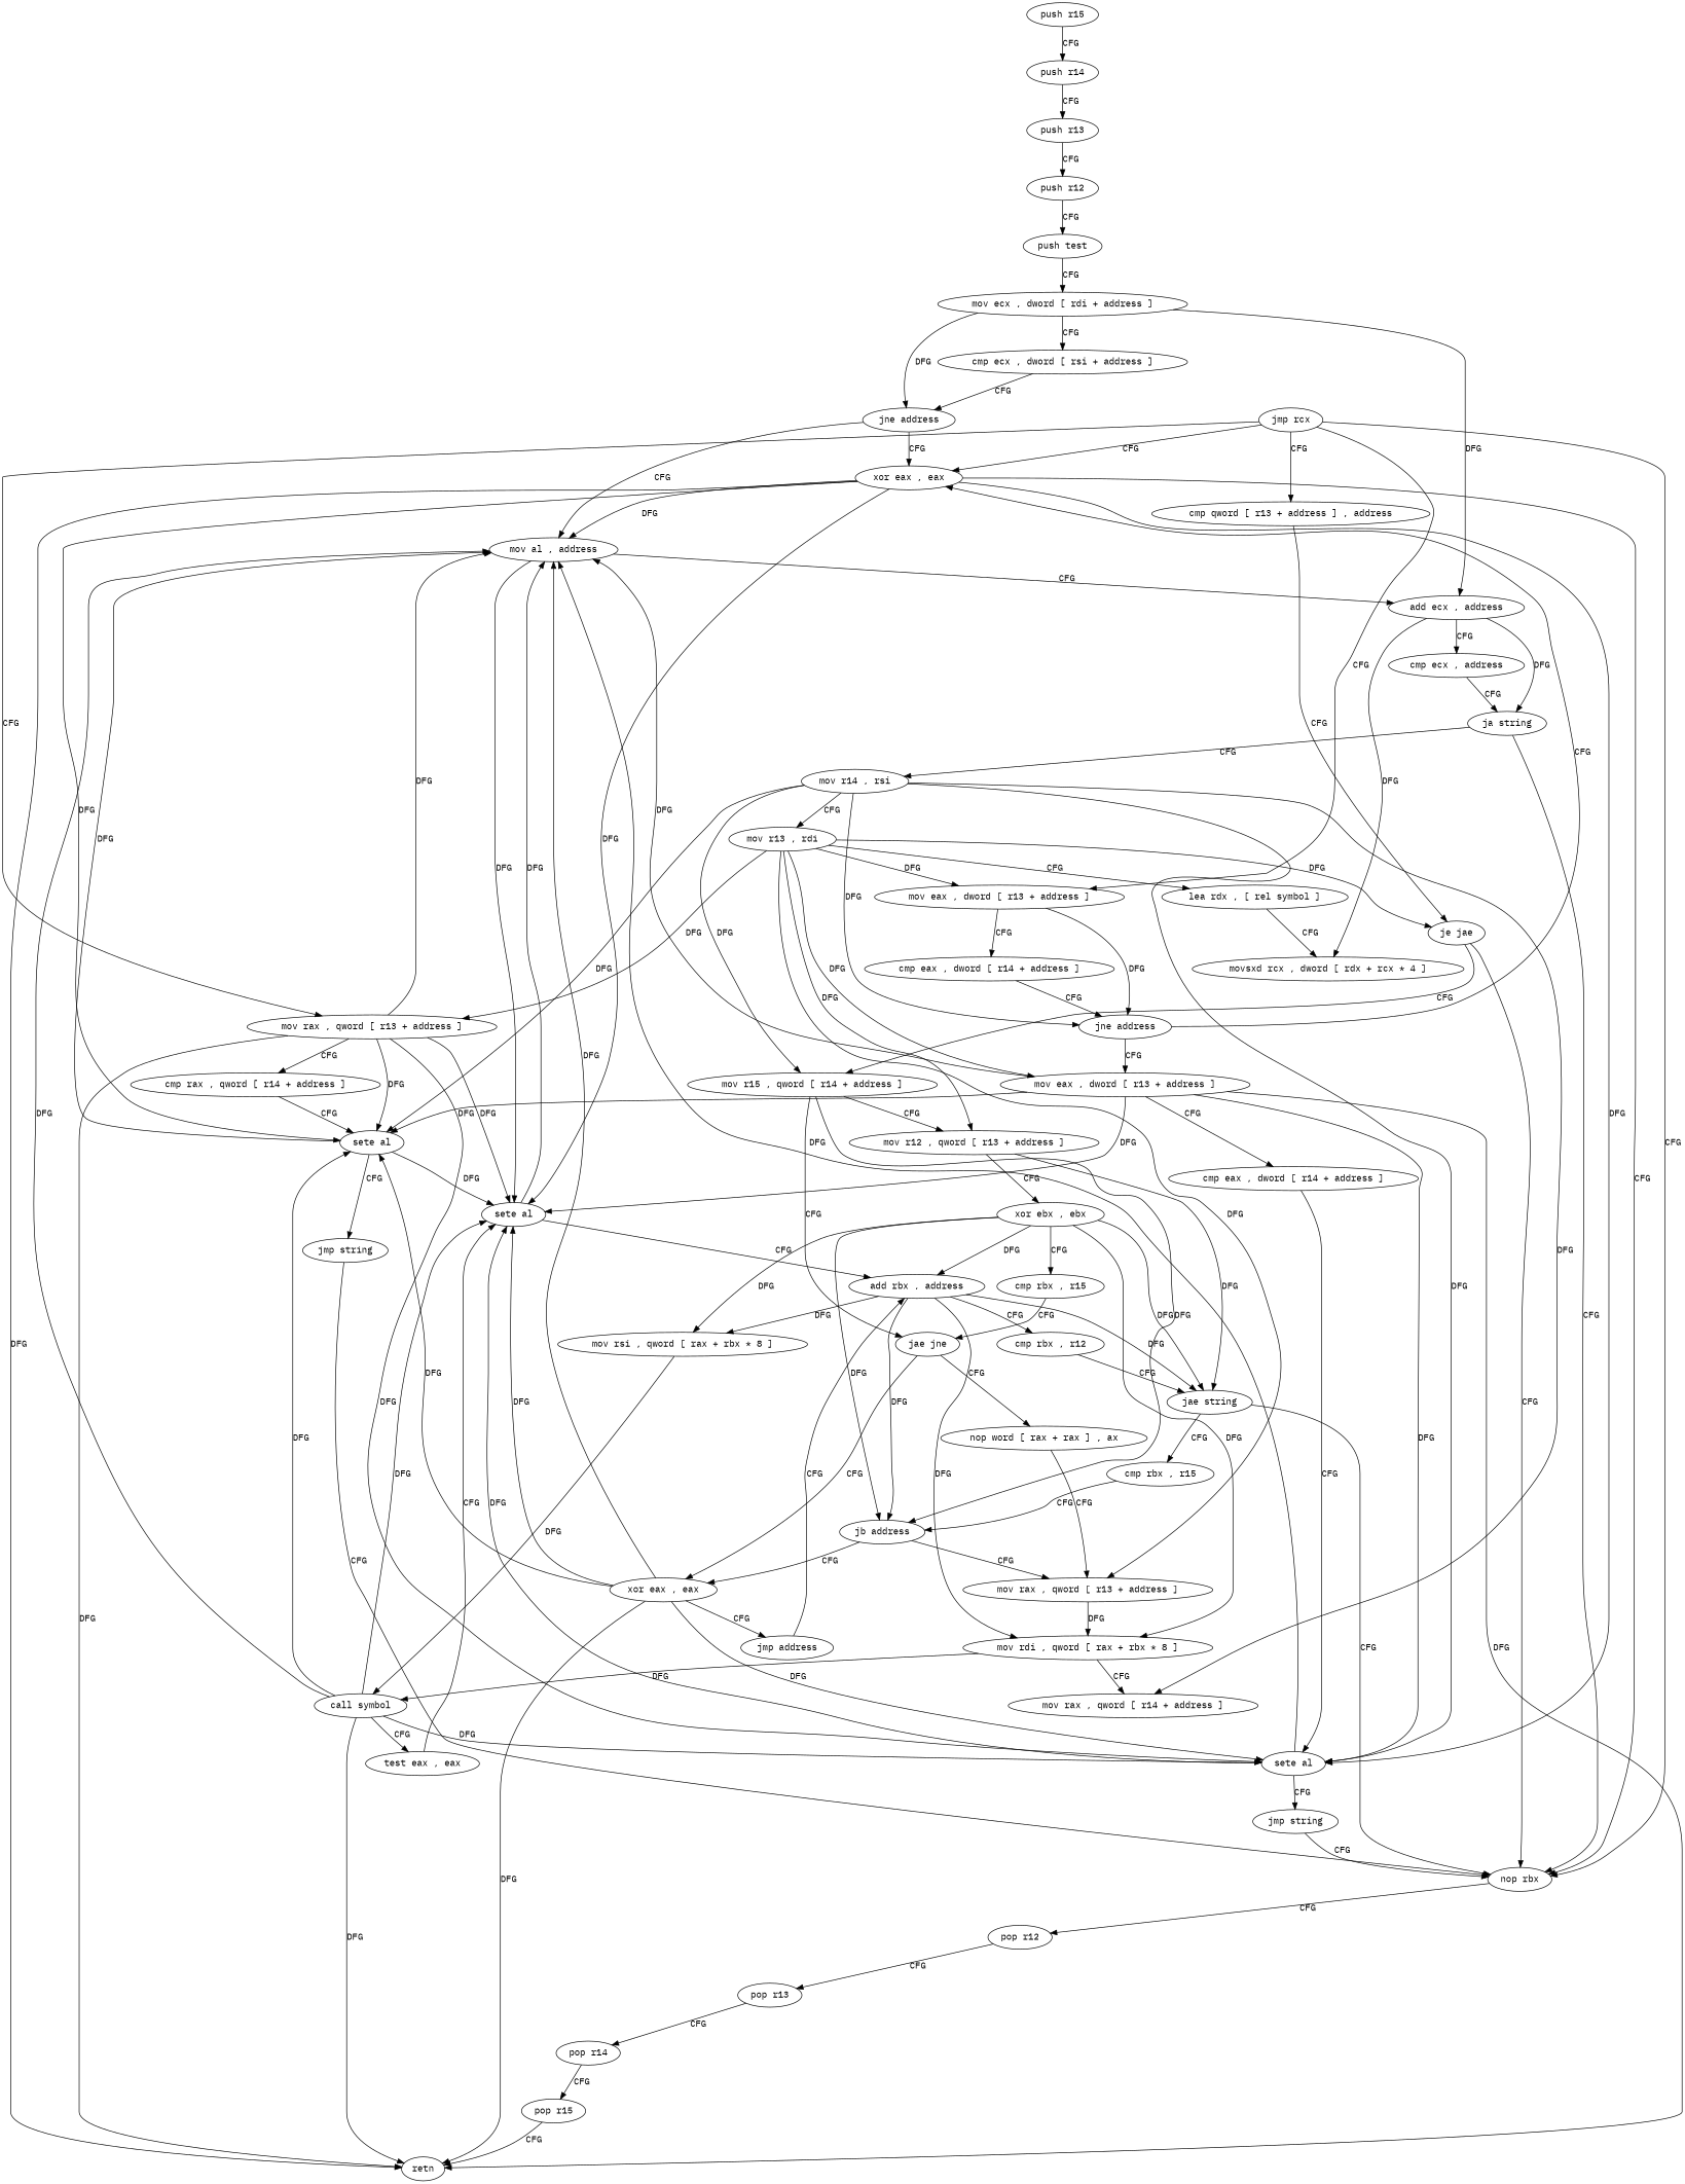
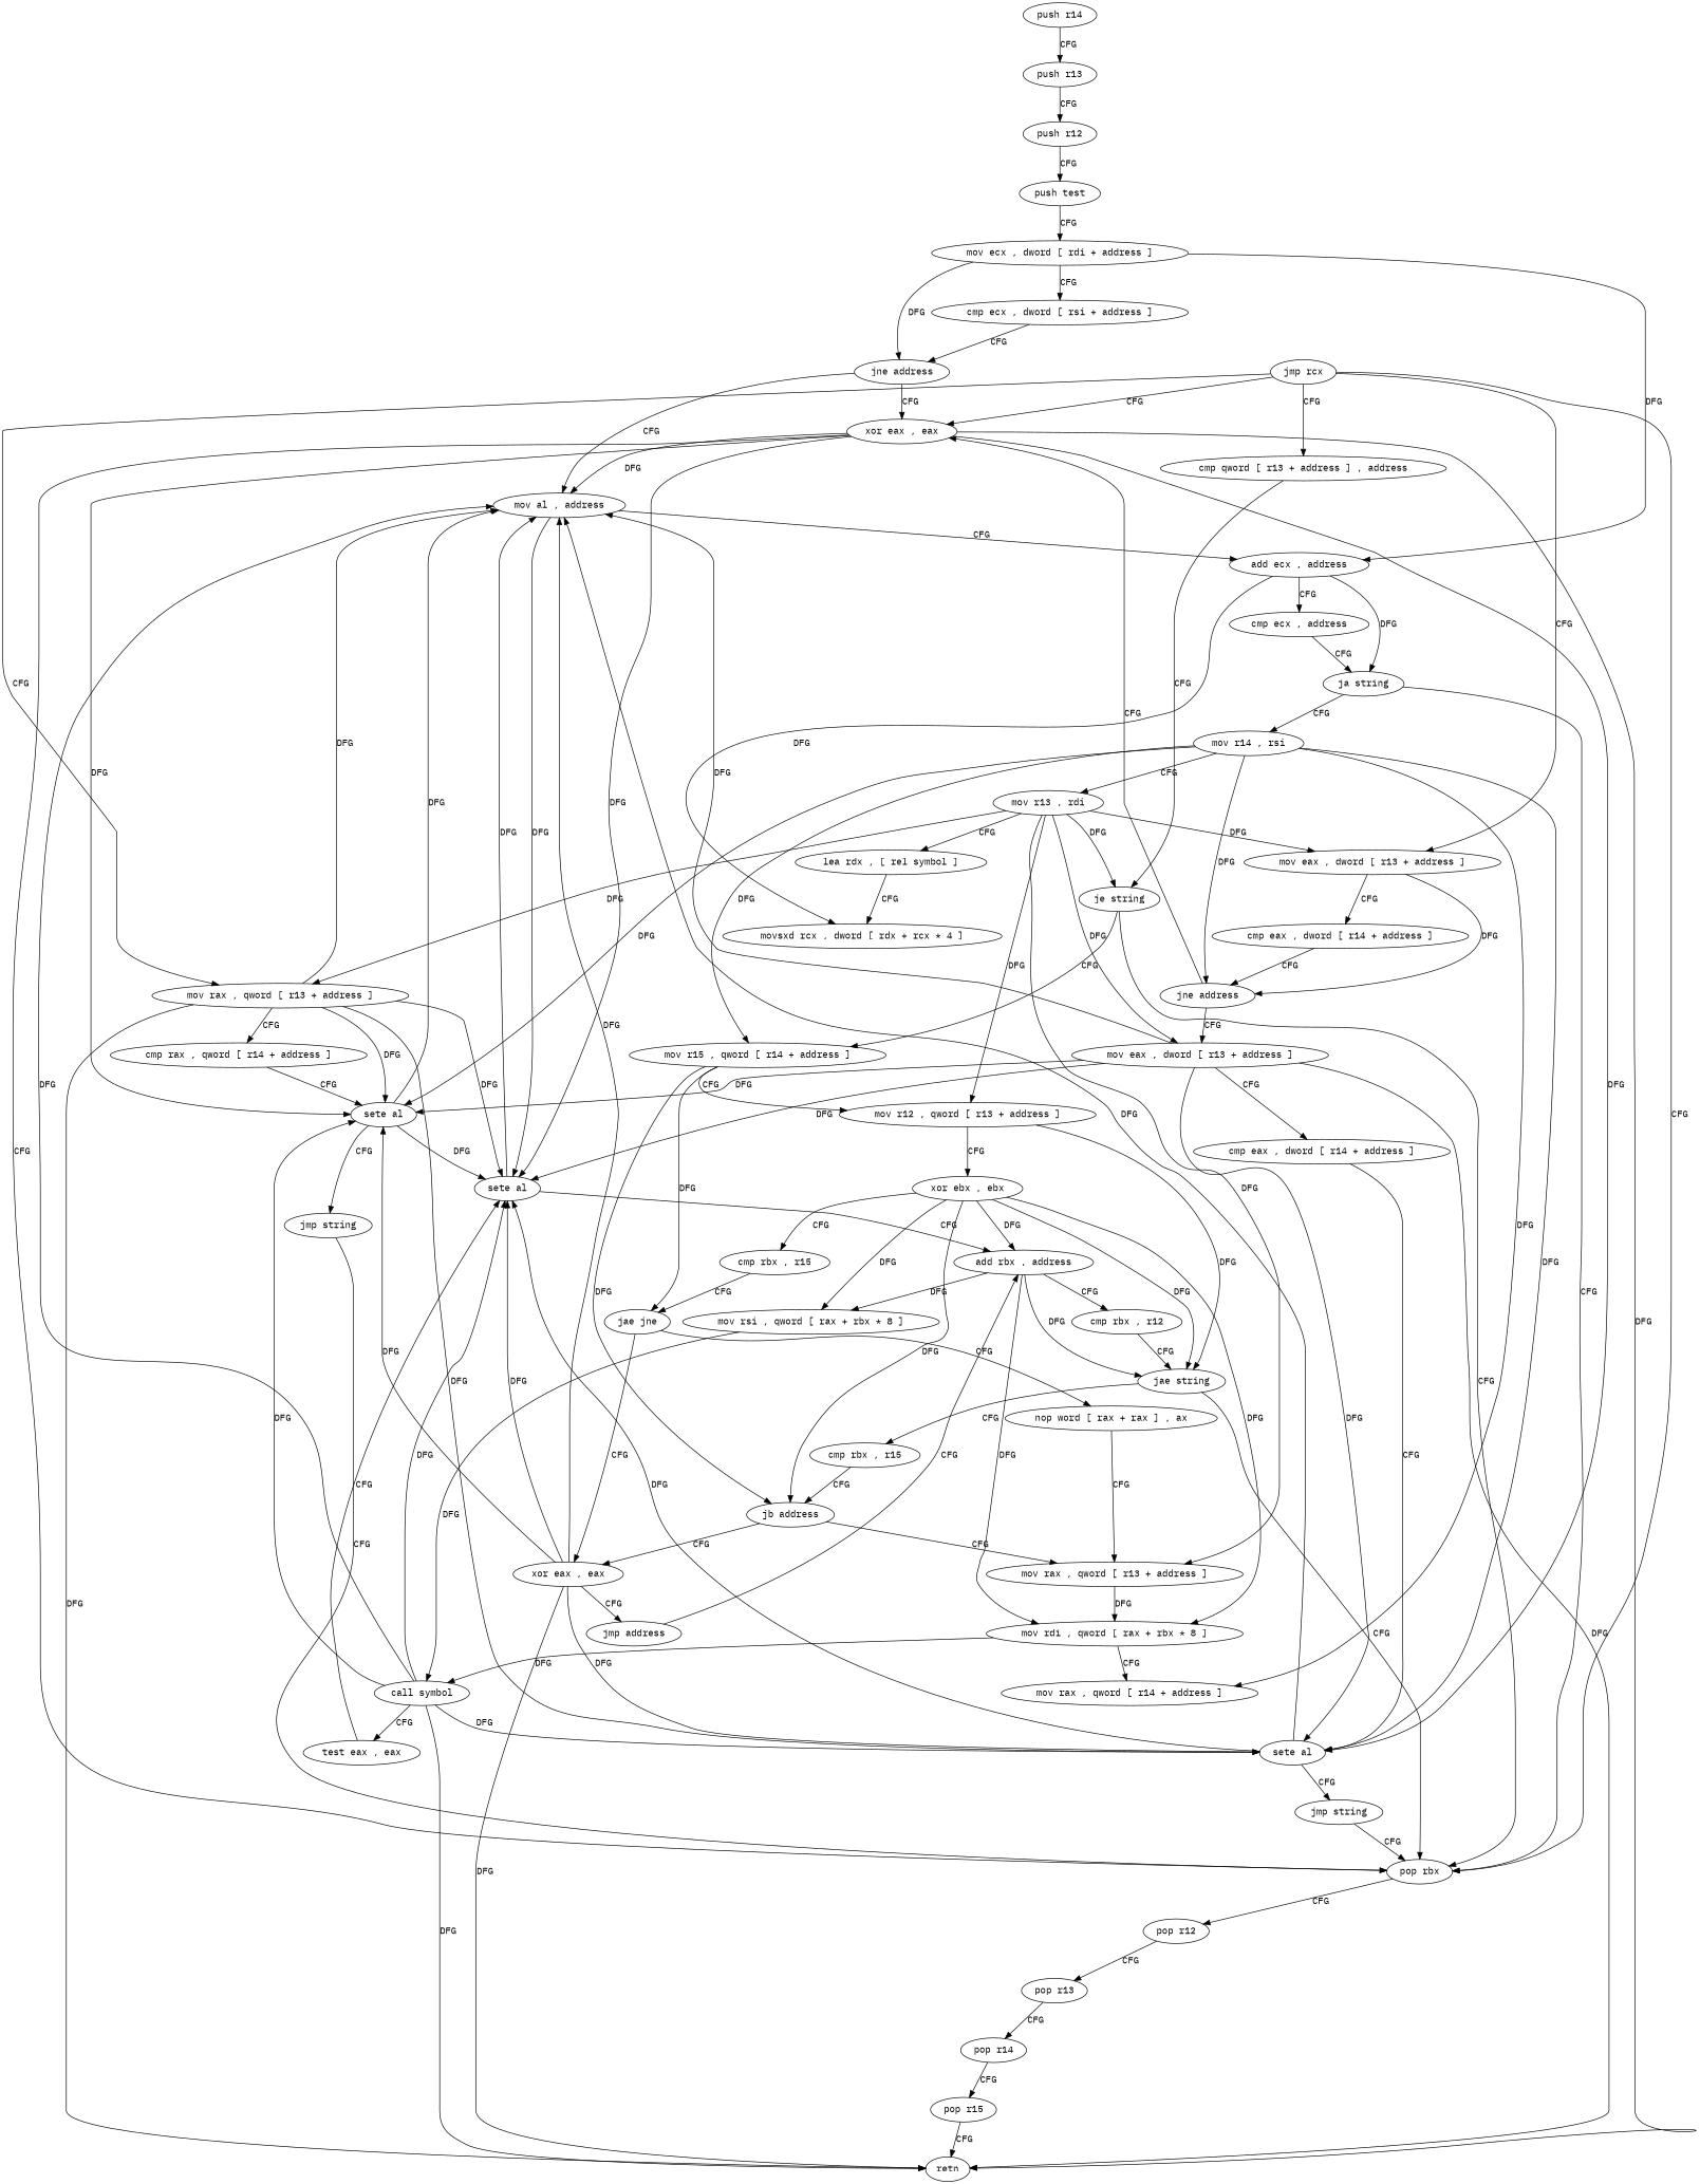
  digraph {
    fontname="IBM Plex Mono"
    node [fontname="IBM Plex Mono"]
    edge [fontname="IBM Plex Mono"]
-   n1 [label="push r15"]
    n2 [label="push r14"]
    n3 [label="push r13"]
    n4 [label="push r12"]
    n5 [label="push test"]
    n6 [label="mov ecx , dword [ rdi + address ]"]
    n7 [label="cmp ecx , dword [ rsi + address ]"]
    n8 [label="jne address"]
    n9 [label="add ecx , address"]
    n10 [label="xor eax , eax"]
    n11 [label="mov al , address"]
    n12 [label="cmp ecx , address"]
    n13 [label="ja string"]
    n14 [label="movsxd rcx , dword [ rdx + rcx * 4 ]"]
-   n15 [label="nop rbx"]
+   n15 [label="pop rbx"]
    n16 [label=retn]
    n17 [label="sete al"]
    n18 [label="sete al"]
    n19 [label="sete al"]
    n20 [label="pop r12"]
    n21 [label="jmp string"]
    n22 [label="jmp string"]
    n23 [label="add rbx , address"]
    n24 [label="pop r13"]
    n25 [label="mov r14 , rsi"]
    n26 [label="mov r13 , rdi"]
    n27 [label="jne address"]
    n28 [label="mov r15 , qword [ r14 + address ]"]
    n29 [label="mov rax , qword [ r14 + address ]"]
    n30 [label="lea rdx , [ rel symbol ]"]
    n31 [label="mov eax , dword [ r13 + address ]"]
    n32 [label="mov rax , qword [ r13 + address ]"]
    n33 [label="mov eax , dword [ r13 + address ]"]
-   n34 [label="je jae"]
+   n34 [label="je string"]
    n35 [label="mov r12 , qword [ r13 + address ]"]
    n36 [label="mov rax , qword [ r13 + address ]"]
    n37 [label="jae jne"]
    n38 [label="jb address"]
    n39 [label="pop r14"]
    n40 [label="pop r15"]
    n41 [label="cmp eax , dword [ r14 + address ]"]
    n42 [label="cmp rax , qword [ r14 + address ]"]
    n43 [label="cmp eax , dword [ r14 + address ]"]
    n44 [label="xor ebx , ebx"]
    n45 [label="jae string"]
    n46 [label="mov rdi , qword [ rax + rbx * 8 ]"]
    n47 [label="jmp rcx"]
    n48 [label="cmp qword [ r13 + address ] , address"]
    n49 [label="xor eax , eax"]
    n50 [label="nop word [ rax + rax ] , ax"]
    n51 [label="cmp rbx , r15"]
    n52 [label="mov rsi , qword [ rax + rbx * 8 ]"]
    n53 [label="cmp rbx , r15"]
    n54 [label="cmp rbx , r12"]
    n55 [label="call symbol"]
    n56 [label="jmp address"]
    n57 [label="test eax , eax"]
-   n1 -> n2 [label=CFG]
    n2 -> n3 [label=CFG]
    n3 -> n4 [label=CFG]
    n4 -> n5 [label=CFG]
    n5 -> n6 [label=CFG]
    n6 -> n7 [label=CFG]
    n6 -> n8 [label=DFG]
    n6 -> n9 [label=DFG]
    n7 -> n8 [label=CFG]
    n8 -> n10 [label=CFG]
    n8 -> n11 [label=CFG]
    n9 -> n12 [label=CFG]
    n9 -> n13 [label=DFG]
    n9 -> n14 [label=DFG]
    n10 -> n11 [label=DFG]
    n10 -> n15 [label=CFG]
    n10 -> n16 [label=DFG]
    n10 -> n17 [label=DFG]
    n10 -> n18 [label=DFG]
    n10 -> n19 [label=DFG]
    n11 -> n9 [label=CFG]
    n11 -> n19 [label=DFG]
    n12 -> n13 [label=CFG]
    n13 -> n15 [label=CFG]
    n13 -> n25 [label=CFG]
    n15 -> n20 [label=CFG]
    n17 -> n11 [label=DFG]
    n17 -> n19 [label=DFG]
    n17 -> n21 [label=CFG]
    n18 -> n11 [label=DFG]
    n18 -> n19 [label=DFG]
    n18 -> n22 [label=CFG]
    n19 -> n11 [label=DFG]
    n19 -> n23 [label=CFG]
    n20 -> n24 [label=CFG]
    n21 -> n15 [label=CFG]
    n22 -> n15 [label=CFG]
-   n23 -> n38 [label=DFG]
    n23 -> n45 [label=DFG]
    n23 -> n46 [label=DFG]
    n23 -> n52 [label=DFG]
    n23 -> n54 [label=CFG]
    n24 -> n39 [label=CFG]
    n25 -> n17 [label=DFG]
    n25 -> n18 [label=DFG]
    n25 -> n26 [label=CFG]
    n25 -> n27 [label=DFG]
    n25 -> n28 [label=DFG]
    n25 -> n29 [label=DFG]
    n26 -> n30 [label=CFG]
    n26 -> n31 [label=DFG]
    n26 -> n32 [label=DFG]
    n26 -> n33 [label=DFG]
    n26 -> n34 [label=DFG]
    n26 -> n35 [label=DFG]
    n26 -> n36 [label=DFG]
    n27 -> n10 [label=CFG]
    n27 -> n33 [label=CFG]
    n28 -> n35 [label=CFG]
-   n28 -> n37 [label=CFG]
+   n28 -> n37 [label=DFG]
    n28 -> n38 [label=DFG]
    n30 -> n14 [label=CFG]
    n31 -> n27 [label=DFG]
    n31 -> n41 [label=CFG]
    n32 -> n11 [label=DFG]
    n32 -> n16 [label=DFG]
    n32 -> n17 [label=DFG]
    n32 -> n18 [label=DFG]
    n32 -> n19 [label=DFG]
    n32 -> n42 [label=CFG]
    n33 -> n11 [label=DFG]
    n33 -> n16 [label=DFG]
    n33 -> n17 [label=DFG]
    n33 -> n18 [label=DFG]
    n33 -> n19 [label=DFG]
    n33 -> n43 [label=CFG]
    n34 -> n15 [label=CFG]
    n34 -> n28 [label=CFG]
    n35 -> n44 [label=CFG]
    n35 -> n45 [label=DFG]
    n36 -> n46 [label=DFG]
    n37 -> n49 [label=CFG]
    n37 -> n50 [label=CFG]
    n38 -> n36 [label=CFG]
    n38 -> n49 [label=CFG]
    n39 -> n40 [label=CFG]
    n40 -> n16 [label=CFG]
    n41 -> n27 [label=CFG]
    n42 -> n17 [label=CFG]
    n43 -> n18 [label=CFG]
    n44 -> n23 [label=DFG]
    n44 -> n38 [label=DFG]
    n44 -> n45 [label=DFG]
    n44 -> n46 [label=DFG]
    n44 -> n51 [label=CFG]
    n44 -> n52 [label=DFG]
    n45 -> n15 [label=CFG]
    n45 -> n53 [label=CFG]
    n46 -> n29 [label=CFG]
    n46 -> n55 [label=DFG]
    n47 -> n10 [label=CFG]
    n47 -> n15 [label=CFG]
    n47 -> n31 [label=CFG]
    n47 -> n32 [label=CFG]
    n47 -> n48 [label=CFG]
    n48 -> n34 [label=CFG]
    n49 -> n11 [label=DFG]
    n49 -> n16 [label=DFG]
    n49 -> n17 [label=DFG]
    n49 -> n18 [label=DFG]
    n49 -> n19 [label=DFG]
    n49 -> n56 [label=CFG]
    n50 -> n36 [label=CFG]
    n51 -> n37 [label=CFG]
    n52 -> n55 [label=DFG]
    n53 -> n38 [label=CFG]
    n54 -> n45 [label=CFG]
    n55 -> n11 [label=DFG]
    n55 -> n16 [label=DFG]
    n55 -> n17 [label=DFG]
    n55 -> n18 [label=DFG]
    n55 -> n19 [label=DFG]
    n55 -> n57 [label=CFG]
    n56 -> n23 [label=CFG]
    n57 -> n19 [label=CFG]
  }
